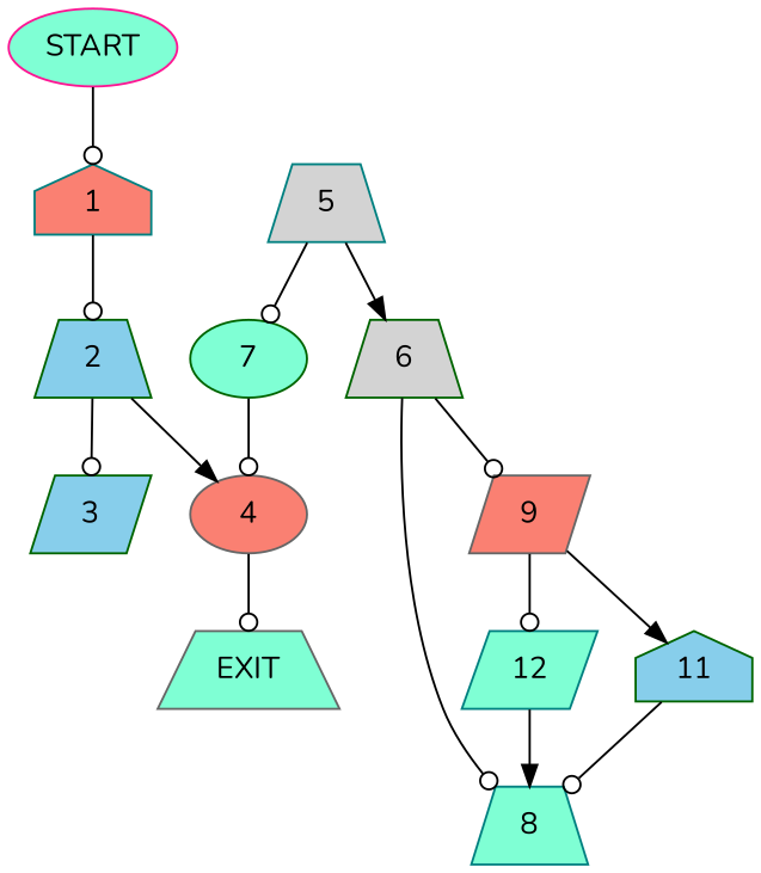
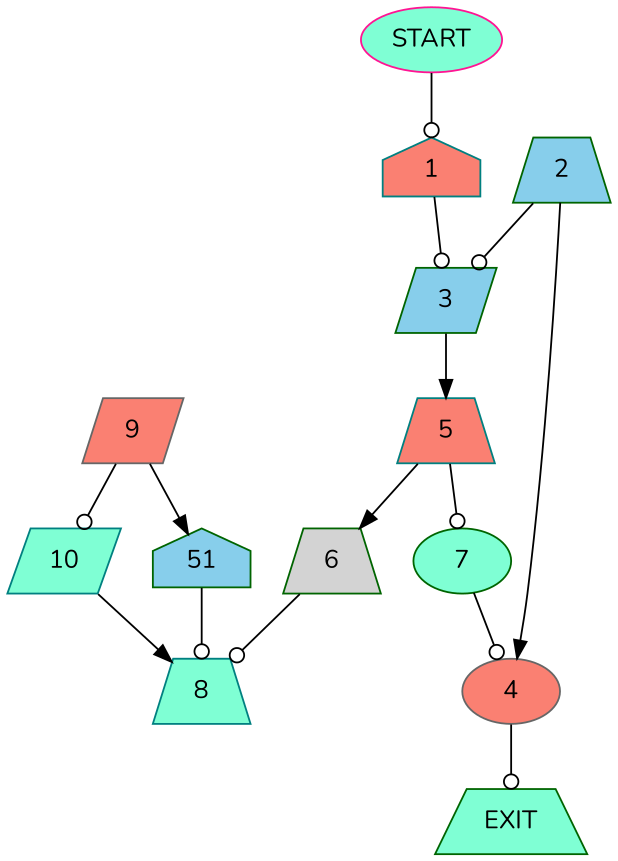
  digraph {
    fontname=Nunito
    node [color=darkgreen fillcolor=aquamarine fontname=Nunito shape=trapezium style=filled]
    edge [arrowhead=odot fontname=Nunito]
    n1 [color=deeppink label=START shape=ellipse]
    1 [color=teal fillcolor=salmon shape=house]
    2 [fillcolor=skyblue]
-   n4 [color=gray40 label=EXIT]
+   n4 [label=EXIT]
    3 [fillcolor=skyblue shape=parallelogram]
    4 [color=gray40 fillcolor=salmon shape=ellipse]
-   5 [color=teal fillcolor=lightgrey]
+   5 [color=teal fillcolor=salmon]
    6 [fillcolor=lightgrey]
    7 [shape=ellipse]
    8 [color=teal]
    9 [color=gray40 fillcolor=salmon shape=parallelogram]
-   10 [color=teal shape=parallelogram label=12]
-   11 [fillcolor=skyblue shape=house]
+   10 [color=teal shape=parallelogram]
+   11 [fillcolor=skyblue shape=house label=51]
    n1 -> 1
-   1 -> 2
+   1 -> 3
    2 -> 3
    2 -> 4 [arrowhead=normal]
+   3 -> 5 [arrowhead=normal]
    4 -> n4
    5 -> 6 [arrowhead=normal]
    5 -> 7
    6 -> 8
-   6 -> 9
    7 -> 4
    9 -> 10
    9 -> 11 [arrowhead=normal]
    10 -> 8 [arrowhead=normal]
    11 -> 8
  }
